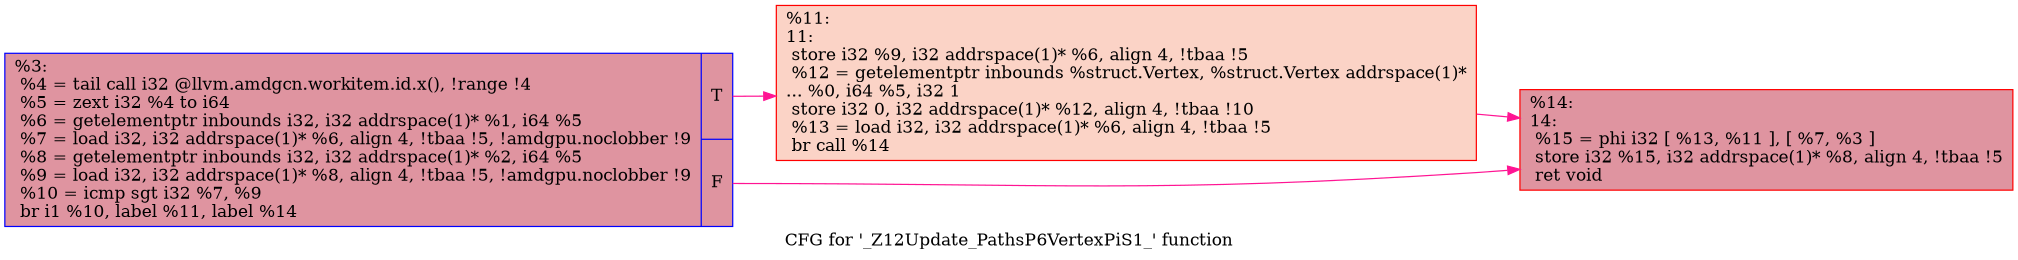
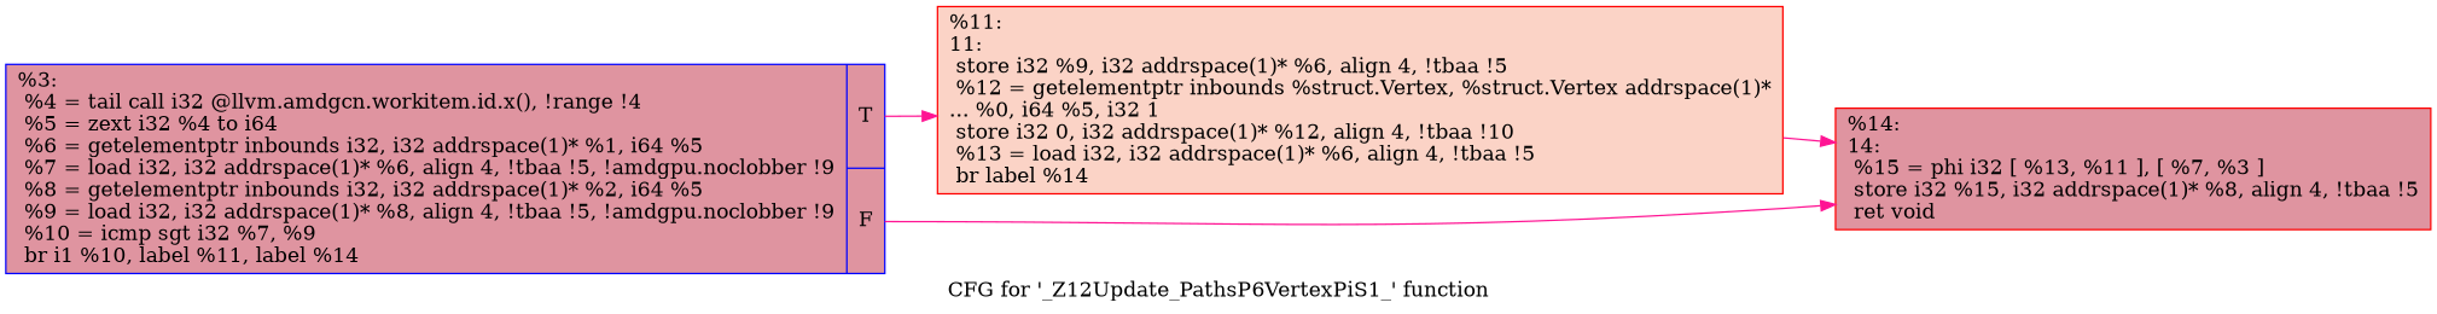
  digraph {
    label="CFG for '_Z12Update_PathsP6VertexPiS1_' function"
    rankdir=LR
    node [color=red fillcolor="#b70d2870" shape=record style=filled]
    edge [color=deeppink]
    n1 [color=blue label="{%3:\l  %4 = tail call i32 @llvm.amdgcn.workitem.id.x(), !range !4\l  %5 = zext i32 %4 to i64\l  %6 = getelementptr inbounds i32, i32 addrspace(1)* %1, i64 %5\l  %7 = load i32, i32 addrspace(1)* %6, align 4, !tbaa !5, !amdgpu.noclobber !9\l  %8 = getelementptr inbounds i32, i32 addrspace(1)* %2, i64 %5\l  %9 = load i32, i32 addrspace(1)* %8, align 4, !tbaa !5, !amdgpu.noclobber !9\l  %10 = icmp sgt i32 %7, %9\l  br i1 %10, label %11, label %14\l|{<s0>T|<s1>F}}"]
-   n2 [fillcolor="#f59c7d70" label="{%11:\l11:                                               \l  store i32 %9, i32 addrspace(1)* %6, align 4, !tbaa !5\l  %12 = getelementptr inbounds %struct.Vertex, %struct.Vertex addrspace(1)*\l... %0, i64 %5, i32 1\l  store i32 0, i32 addrspace(1)* %12, align 4, !tbaa !10\l  %13 = load i32, i32 addrspace(1)* %6, align 4, !tbaa !5\l  br call %14\l}"]
+   n2 [fillcolor="#f59c7d70" label="{%11:\l11:                                               \l  store i32 %9, i32 addrspace(1)* %6, align 4, !tbaa !5\l  %12 = getelementptr inbounds %struct.Vertex, %struct.Vertex addrspace(1)*\l... %0, i64 %5, i32 1\l  store i32 0, i32 addrspace(1)* %12, align 4, !tbaa !10\l  %13 = load i32, i32 addrspace(1)* %6, align 4, !tbaa !5\l  br label %14\l}"]
    n3 [label="{%14:\l14:                                               \l  %15 = phi i32 [ %13, %11 ], [ %7, %3 ]\l  store i32 %15, i32 addrspace(1)* %8, align 4, !tbaa !5\l  ret void\l}"]
    n1 -> n2 [tailport=s0]
    n1 -> n3 [tailport=s1]
    n2 -> n3
  }
